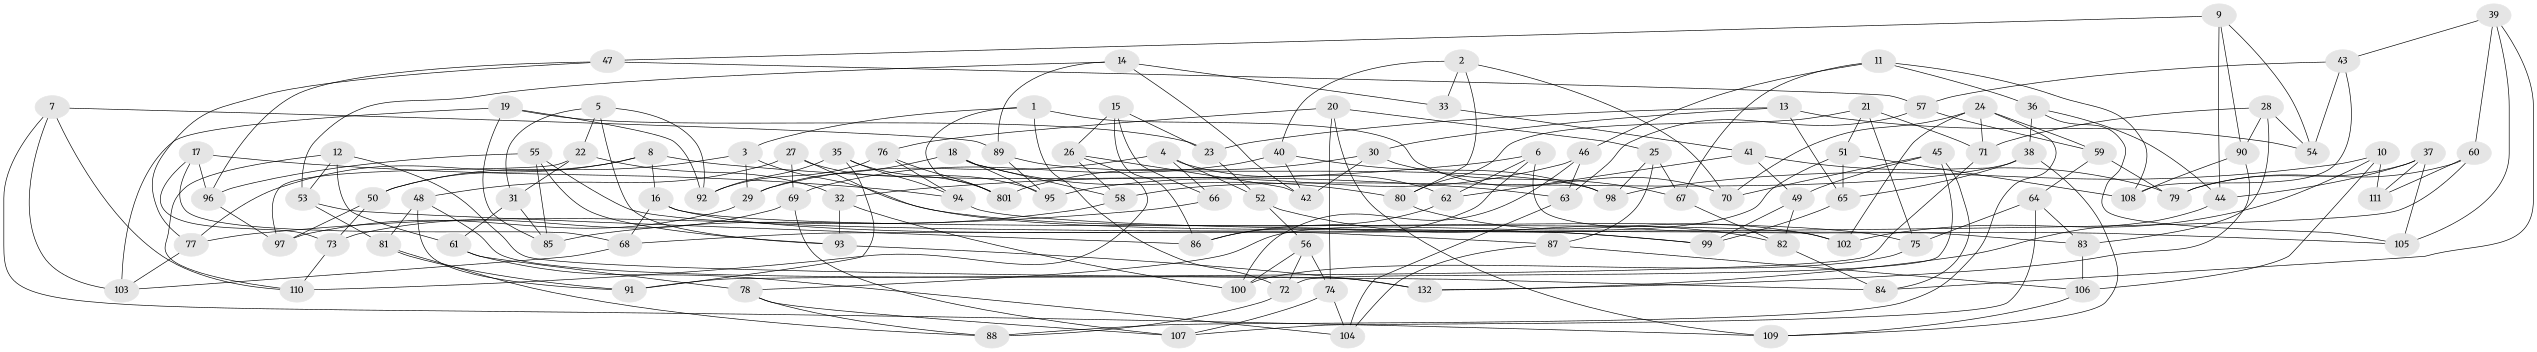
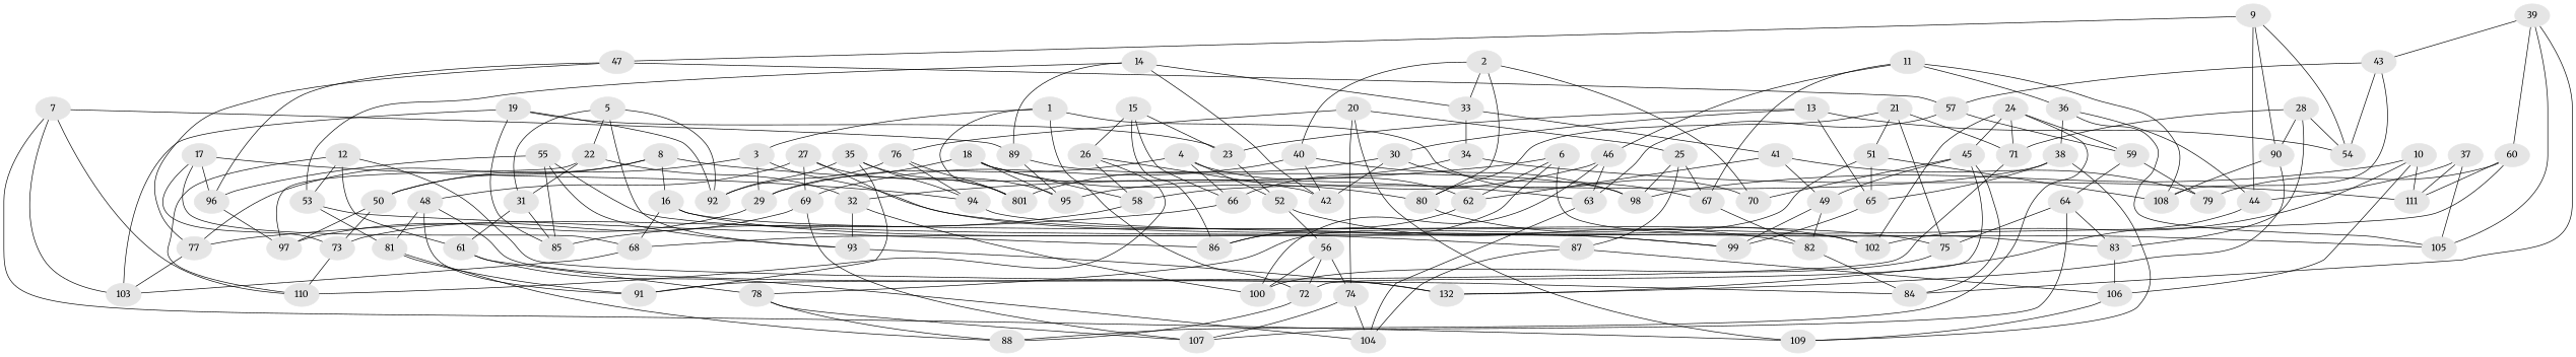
  graph {
    fontname=Merriweather
    node [color=gray90 fontname=Merriweather style=filled]
    edge [fontname=Merriweather]
    1
    3
    70
    72
    n5 [label=801]
    29
    50
    75
    88
    2
    33
    40
    80
+   34
    41
    98
    42
    69
    102
    97
    73
    100
    4
    52
    62
    66
    82
    56
    86
    77
    5
    22
    31
    92
    93
    32
    61
    85
    n39 [label=132]
    6
    83
    106
    7
    89
    103
    109
    110
    95
    8
    16
    63
    68
    87
    104
    9
    44
    47
    54
    90
    96
    57
    108
    10
    111
    11
    36
    46
    67
    38
    105
    12
    53
    84
    81
    78
    13
    23
    30
    65
    99
    14
    15
    26
    58
    17
    94
    18
    19
    20
    25
    74
    76
    107
    21
    51
    71
    91
    24
    59
    27
    48
    28
    79
    49
    64
    35
    37
    39
    43
    60
    45
    55
    1 -- 3
    1 -- 70
    1 -- 72
    1 -- n5
    3 -- 29
    3 -- 50
    3 -- 75
    72 -- 88
    29 -- 97
    50 -- 97
    50 -- 73
    75 -- 100
    2 -- 70
    2 -- 33
    2 -- 40
    2 -- 80
+   33 -- 34
    33 -- 41
    40 -- 98
    40 -- 42
    40 -- 69
    80 -- 102
+   34 -- 66
+   34 -- 111
    41 -- 62
    41 -- 79
    41 -- 49
    69 -- 73
    69 -- 107
    73 -- 110
    4 -- 29
    4 -- 52
    4 -- 62
    4 -- 66
    52 -- 82
    52 -- 56
    62 -- 86
    66 -- 77
    82 -- 84
    56 -- 72
    56 -- 100
    56 -- 74
    77 -- 103
    5 -- 22
    5 -- 31
    5 -- 92
    5 -- 93
    22 -- 97
    22 -- 31
    22 -- 32
    31 -- 61
    31 -- 85
    93 -- n39
    32 -- 100
    32 -- 93
    61 -- 104
    61 -- 78
    6 -- 62
    6 -- 86
    6 -- 32
    6 -- 83
    83 -- 106
    106 -- 109
    7 -- 89
    7 -- 103
    7 -- 109
    7 -- 110
    89 -- 98
    89 -- 95
    8 -- 50
    8 -- 77
    8 -- 16
    8 -- 63
    16 -- 102
    16 -- 68
    16 -- 87
    63 -- 104
    68 -- 103
    87 -- 106
    87 -- 104
    9 -- 44
    9 -- 47
    9 -- 54
    9 -- 90
    44 -- n39
    47 -- 77
    47 -- 96
    47 -- 57
    90 -- n39
    90 -- 108
    96 -- 97
    57 -- 63
    57 -- 59
    10 -- 98
    10 -- 102
    10 -- 106
    10 -- 111
    11 -- 108
    11 -- 36
    11 -- 46
    11 -- 67
    36 -- 44
    36 -- 38
    36 -- 105
    46 -- 100
    46 -- 95
    46 -- 63
    67 -- 82
    38 -- 109
    38 -- 65
    38 -- 58
    12 -- 61
    12 -- 110
    12 -- 53
    12 -- 84
    53 -- 86
    53 -- 81
    81 -- 88
    81 -- 91
    78 -- 88
    78 -- 107
    13 -- 54
    13 -- 23
    13 -- 30
    13 -- 65
    23 -- 52
    30 -- n5
    30 -- 42
    30 -- 67
    65 -- 99
    14 -- 33
    14 -- 42
    14 -- 89
    14 -- 53
    15 -- 66
    15 -- 86
    15 -- 23
    15 -- 26
    26 -- 42
    26 -- 110
    26 -- 58
    58 -- 85
    17 -- 73
    17 -- 68
    17 -- 96
    17 -- 94
    94 -- 105
    18 -- 29
    18 -- 80
    18 -- 95
    18 -- 58
    19 -- 92
    19 -- 85
    19 -- 103
    19 -- 23
    20 -- 109
    20 -- 25
    20 -- 74
    20 -- 76
    25 -- 98
    25 -- 87
    25 -- 67
    74 -- 104
    74 -- 107
    76 -- n5
    76 -- 92
    76 -- 94
    21 -- 75
    21 -- 80
    21 -- 51
    21 -- 71
    51 -- 108
    51 -- 78
    51 -- 65
    71 -- 91
-   24 -- 70
+   24 -- 45
    24 -- 88
    24 -- 102
    24 -- 71
    24 -- 59
    59 -- 79
    59 -- 64
    27 -- 69
    27 -- 95
    27 -- 99
    27 -- 48
    48 -- n39
    48 -- 81
    48 -- 91
    28 -- 83
    28 -- 54
    28 -- 90
    28 -- 71
    49 -- 82
    49 -- 99
    64 -- 75
    64 -- 83
    64 -- 107
    35 -- n5
    35 -- 92
    35 -- 94
    35 -- 91
    37 -- 44
    37 -- 111
    37 -- 105
-   37 -- 79
    39 -- 105
    39 -- 84
    39 -- 43
    39 -- 60
    43 -- 54
    43 -- 57
    43 -- 108
    60 -- 68
    60 -- 111
    60 -- 79
    45 -- 70
    45 -- 72
    45 -- 84
    45 -- 49
    55 -- 93
    55 -- 85
    55 -- 96
    55 -- 99
  }
